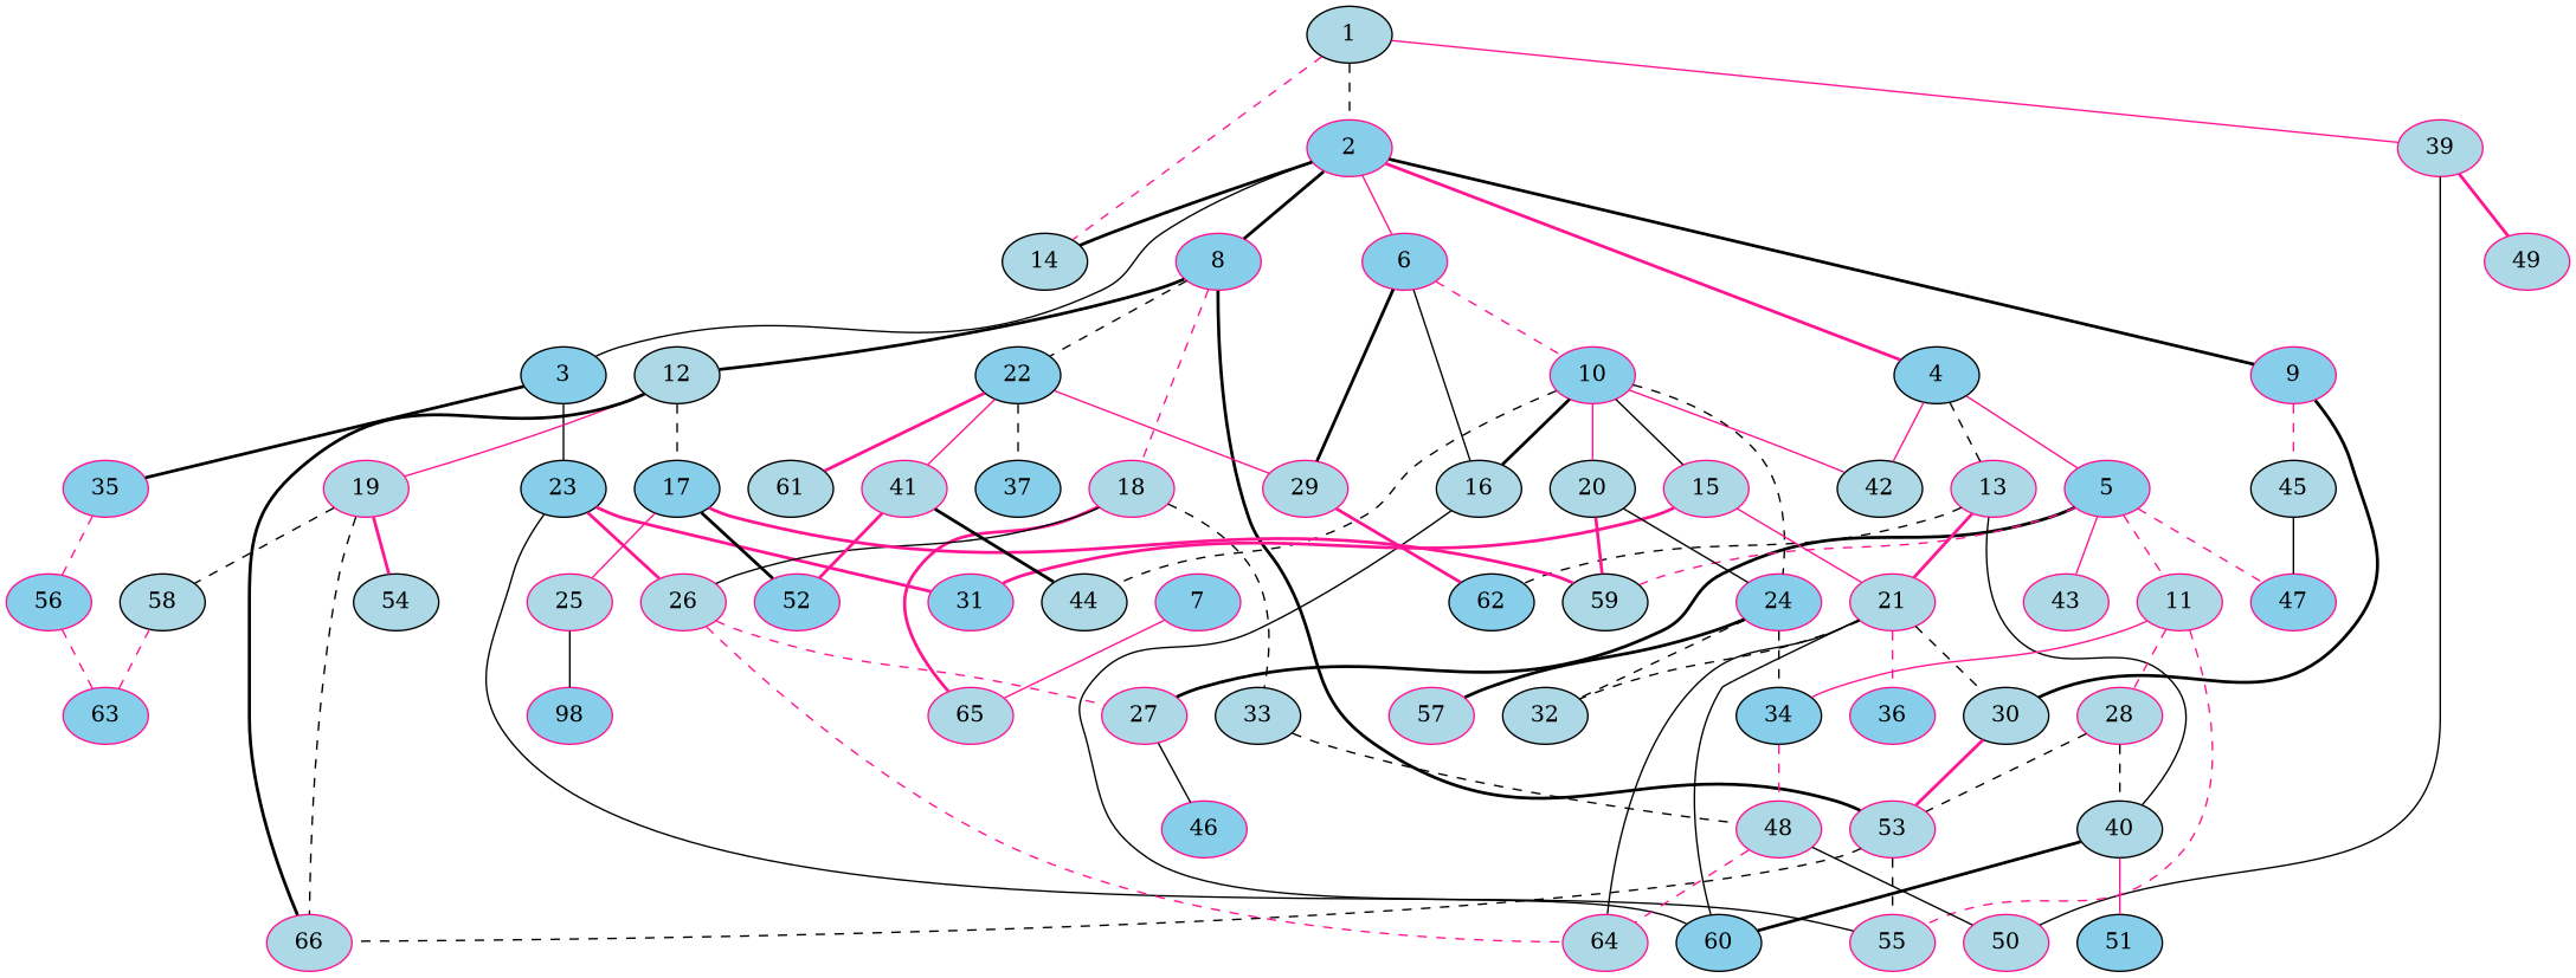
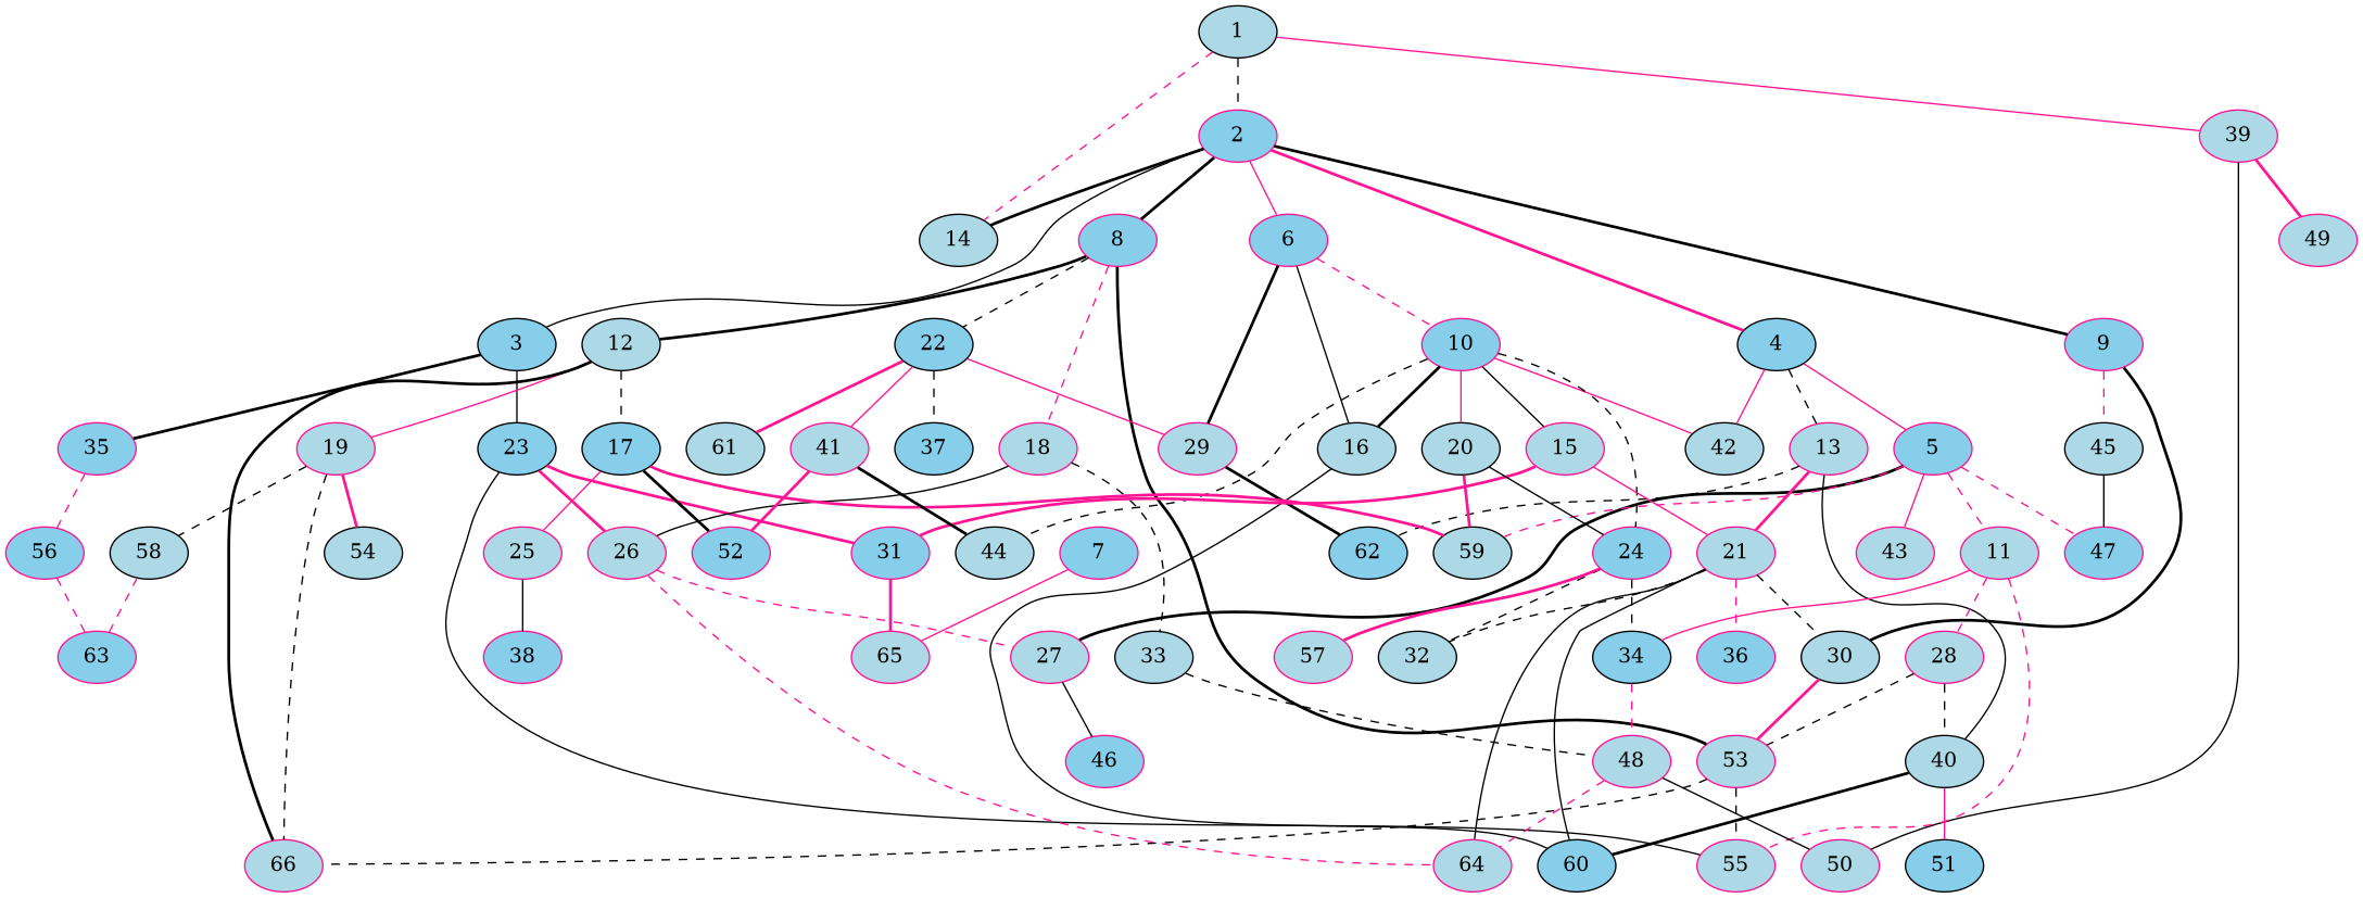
  graph {
    node [color=deeppink fillcolor=lightblue style=filled]
    edge [color=black style=dashed]
    1 [color=black]
    2 [fillcolor=skyblue]
    14 [color=black]
    39
    3 [color=black fillcolor=skyblue]
    4 [color=black fillcolor=skyblue]
    6 [fillcolor=skyblue]
    8 [fillcolor=skyblue]
    9 [fillcolor=skyblue]
    7 [fillcolor=skyblue]
    65
    49
    50
    23 [color=black fillcolor=skyblue]
    35 [fillcolor=skyblue]
    5 [fillcolor=skyblue]
    13
    42 [color=black]
    10 [fillcolor=skyblue]
    16 [color=black]
    29
    12 [color=black]
    18
    22 [color=black fillcolor=skyblue]
    53
    30 [color=black]
    45 [color=black]
    55
    31 [fillcolor=skyblue]
    26
    56 [fillcolor=skyblue]
    11
    27
    43
    47 [fillcolor=skyblue]
    59 [color=black]
    21
    40 [color=black]
    62 [color=black fillcolor=skyblue]
    28
    34 [color=black fillcolor=skyblue]
    46 [fillcolor=skyblue]
    15
    20 [color=black]
    24 [fillcolor=skyblue]
    44 [color=black]
    60 [color=black fillcolor=skyblue]
    17 [color=black fillcolor=skyblue]
    19
    66
    33 [color=black]
    37 [color=black fillcolor=skyblue]
    41
    61 [color=black]
    32 [color=black]
    57
    48
    25
    52 [fillcolor=skyblue]
    54 [color=black]
    58 [color=black]
    36 [fillcolor=skyblue]
    64
    51 [color=black fillcolor=skyblue]
-   38 [fillcolor=skyblue label=98]
+   38 [fillcolor=skyblue]
    63 [fillcolor=skyblue]
    1 -- 2
    1 -- 14 [color=deeppink]
    1 -- 39 [color=deeppink style=solid]
    2 -- 14 [style=bold]
    2 -- 3 [style=solid]
    2 -- 4 [color=deeppink style=bold]
    2 -- 6 [color=deeppink style=solid]
    2 -- 8 [style=bold]
    2 -- 9 [style=bold]
    39 -- 49 [color=deeppink style=bold]
    39 -- 50 [style=solid]
    3 -- 23 [style=solid]
    3 -- 35 [style=bold]
    4 -- 5 [color=deeppink style=solid]
    4 -- 13
    4 -- 42 [color=deeppink style=solid]
    6 -- 10 [color=deeppink]
    6 -- 16 [style=solid]
    6 -- 29 [style=bold]
    8 -- 12 [style=bold]
    8 -- 18 [color=deeppink]
    8 -- 22
    8 -- 53 [style=bold]
    9 -- 30 [style=bold]
    9 -- 45 [color=deeppink]
    7 -- 65 [color=deeppink style=solid]
    23 -- 55 [style=solid]
    23 -- 31 [color=deeppink style=bold]
    23 -- 26 [color=deeppink style=bold]
    35 -- 56 [color=deeppink]
    5 -- 11 [color=deeppink]
    5 -- 27 [style=bold]
    5 -- 43 [color=deeppink style=solid]
    5 -- 47 [color=deeppink]
    5 -- 59 [color=deeppink]
    13 -- 21 [color=deeppink style=bold]
    13 -- 40 [style=solid]
    13 -- 62
    10 -- 42 [color=deeppink style=solid]
    10 -- 16 [style=bold]
    10 -- 15 [style=solid]
    10 -- 20 [color=deeppink style=solid]
    10 -- 24
    10 -- 44
    16 -- 60 [style=solid]
-   29 -- 62 [color=deeppink style=bold]
+   29 -- 62 [style=bold]
    12 -- 17
    12 -- 19 [color=deeppink style=solid]
    12 -- 66 [style=bold]
    18 -- 26 [style=solid]
    18 -- 33
    22 -- 29 [color=deeppink style=solid]
    22 -- 37
    22 -- 41 [color=deeppink style=solid]
    22 -- 61 [color=deeppink style=bold]
    53 -- 55
    53 -- 66
    30 -- 53 [color=deeppink style=bold]
    45 -- 47 [style=solid]
-   18 -- 65 [color=deeppink style=bold]
+   31 -- 65 [color=deeppink style=bold]
    26 -- 27 [color=deeppink]
    26 -- 64 [color=deeppink]
    56 -- 63 [color=deeppink]
    11 -- 55 [color=deeppink]
    11 -- 28 [color=deeppink]
    11 -- 34 [color=deeppink style=solid]
    27 -- 46 [style=solid]
    21 -- 30
    21 -- 60 [style=solid]
    21 -- 32
    21 -- 36 [color=deeppink]
    21 -- 64 [style=solid]
    40 -- 60 [style=bold]
    40 -- 51 [color=deeppink style=solid]
    28 -- 53
    28 -- 40
    34 -- 48 [color=deeppink]
    15 -- 31 [color=deeppink style=bold]
    15 -- 21 [color=deeppink style=solid]
    20 -- 59 [color=deeppink style=bold]
    20 -- 24 [style=solid]
    24 -- 34
    24 -- 32
-   24 -- 57 [style=bold]
+   24 -- 57 [color=deeppink style=bold]
    17 -- 59 [color=deeppink style=bold]
    17 -- 25 [color=deeppink style=solid]
    17 -- 52 [style=bold]
    19 -- 66
    19 -- 54 [color=deeppink style=bold]
    19 -- 58
    33 -- 48
    41 -- 44 [style=bold]
    41 -- 52 [color=deeppink style=bold]
    48 -- 50 [style=solid]
    48 -- 64 [color=deeppink]
    25 -- 38 [style=solid]
    58 -- 63 [color=deeppink]
  }
